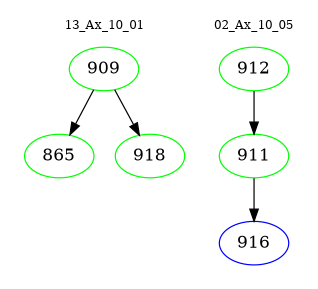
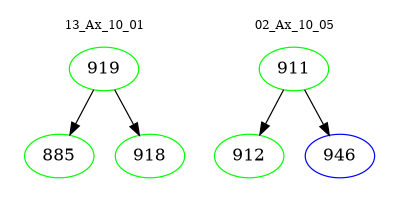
  digraph {
    node [color=green]
    edge [color=black]
-   n1 [label=909]
-   n2 [label=865]
+   n1 [label=919]
+   n2 [label=885]
    n3 [label=918]
    n4 [label=912]
    n5 [label=911]
-   n6 [color=blue label=916]
+   n6 [color=blue label=946]
    subgraph cluster_1 {
      color=white
      fontsize=10
      label="13_Ax_10_01"
      n1
      n2
      n3
    }
    subgraph cluster_2 {
      color=white
      fontsize=10
      label="02_Ax_10_05"
      n4
      n5
      n6
    }
    n1 -> n2
    n1 -> n3
-   n4 -> n5
+   n5 -> n4
    n5 -> n6
  }
